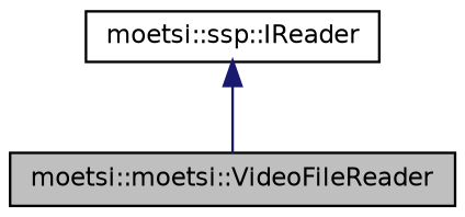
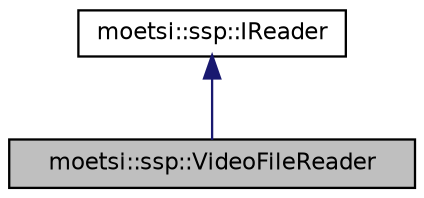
  digraph {
    node [color=black fontname=Helvetica fontsize=10 shape=record style=filled]
-   n1 [fillcolor=grey75 fontcolor=black height=0.2 label="moetsi::moetsi::VideoFileReader" width=0.4]
+   n1 [fillcolor=grey75 fontcolor=black height=0.2 label="moetsi::ssp::VideoFileReader" width=0.4]
    n2 [fillcolor=white height=0.2 label="moetsi::ssp::IReader" width=0.4]
    n2 -> n1 [color=midnightblue dir=back fontname=Helvetica fontsize=10 labelfontname=Helvetica labelfontsize=10 style=solid]
  }
